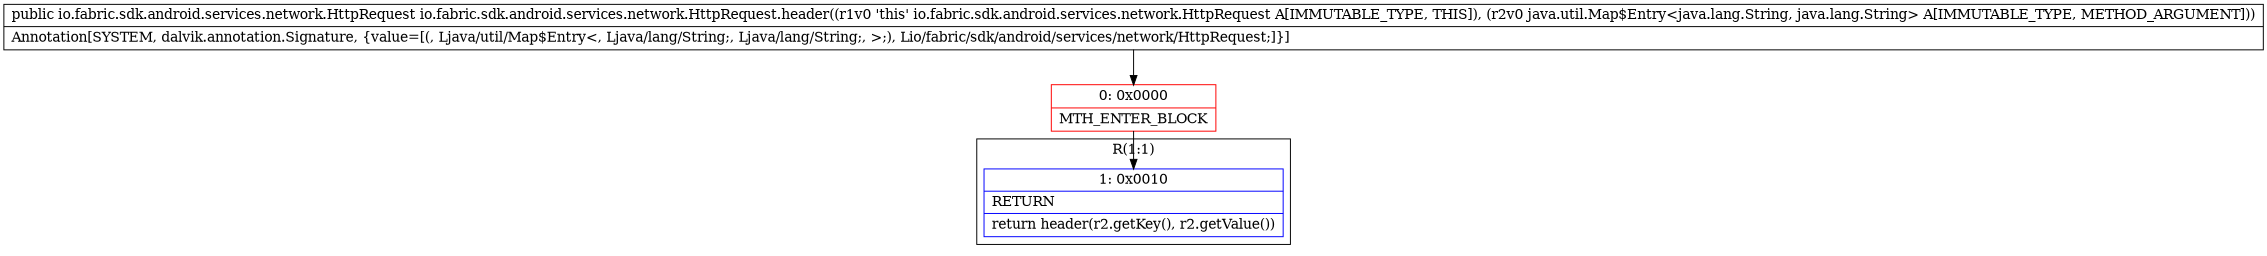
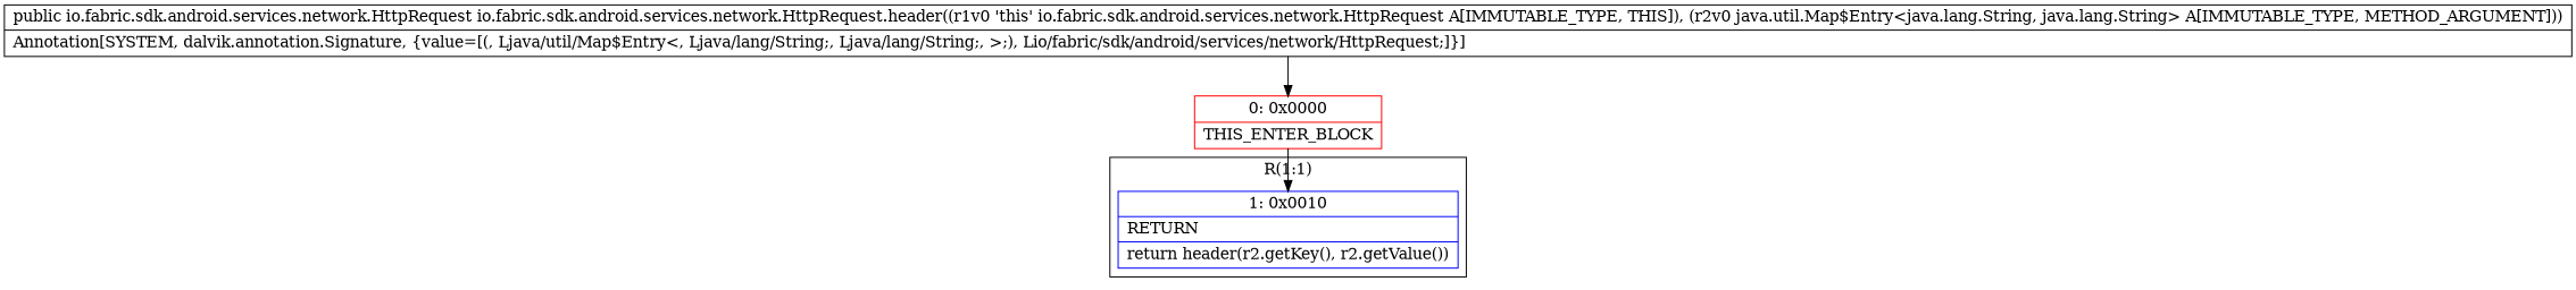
  digraph {
    node [shape=record]
    n1 [color=blue label="{1\:\ 0x0010|RETURN\l|return header(r2.getKey(), r2.getValue())\l}"]
-   n2 [color=red label="{0\:\ 0x0000|MTH_ENTER_BLOCK\l}"]
+   n2 [color=red label="{0\:\ 0x0000|THIS_ENTER_BLOCK\l}"]
    n3 [label="{public io.fabric.sdk.android.services.network.HttpRequest io.fabric.sdk.android.services.network.HttpRequest.header((r1v0 'this' io.fabric.sdk.android.services.network.HttpRequest A[IMMUTABLE_TYPE, THIS]), (r2v0 java.util.Map$Entry\<java.lang.String, java.lang.String\> A[IMMUTABLE_TYPE, METHOD_ARGUMENT]))  | Annotation[SYSTEM, dalvik.annotation.Signature, \{value=[(, Ljava\/util\/Map$Entry\<, Ljava\/lang\/String;, Ljava\/lang\/String;, \>;), Lio\/fabric\/sdk\/android\/services\/network\/HttpRequest;]\}]\l}"]
    subgraph cluster_1 {
      label="R(1:1)"
      n1
    }
    n2 -> n1
    n3 -> n2
  }
